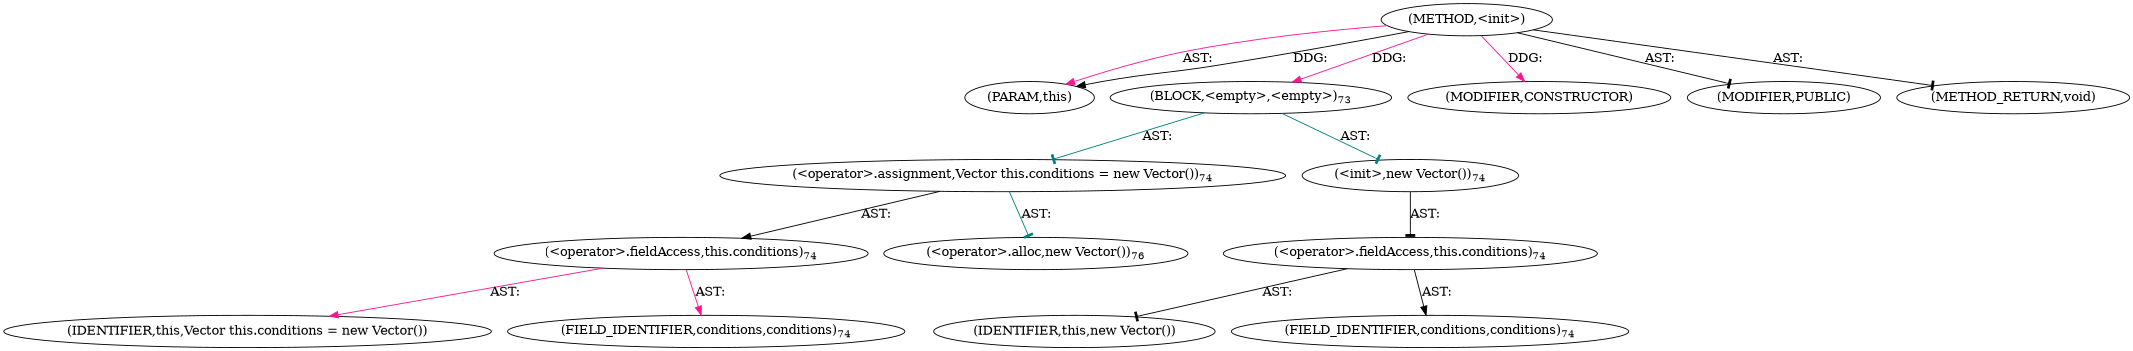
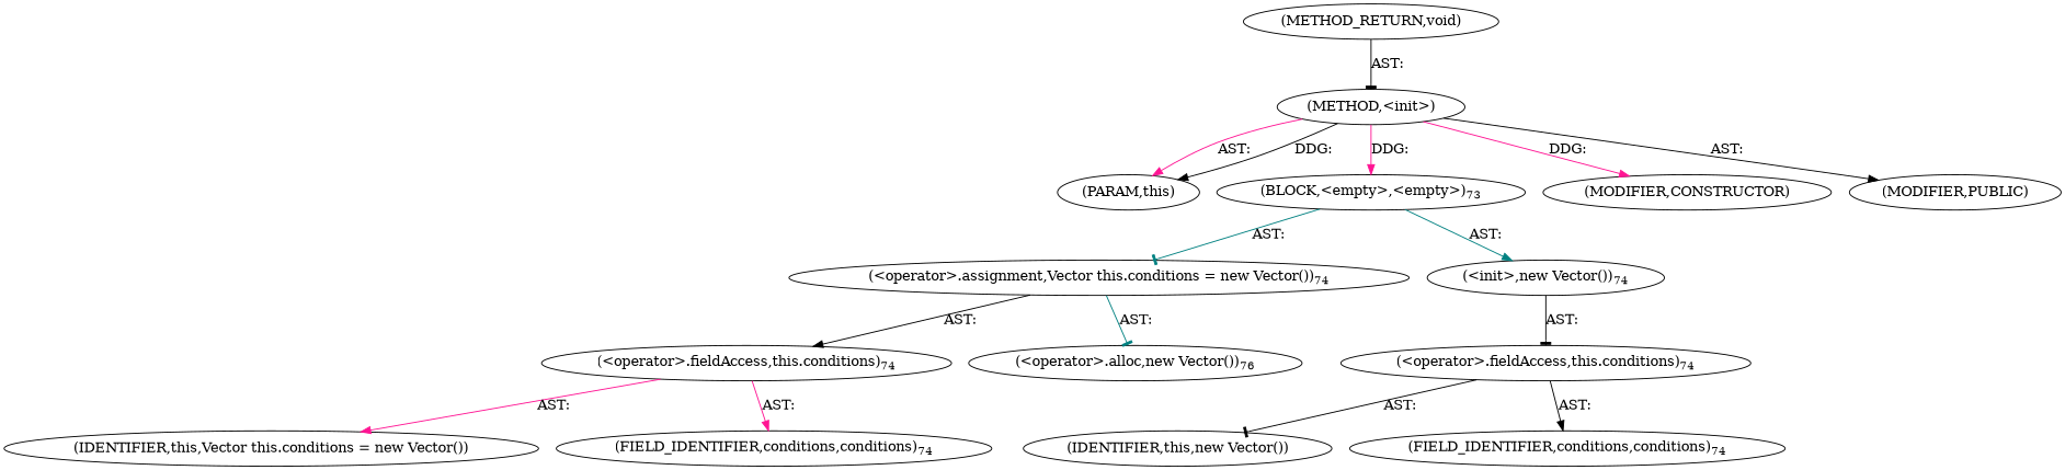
  digraph {
    edge [arrowhead=normal color=black]
    n1 [label=<(METHOD,&lt;init&gt;)>]
    n2 [label=<(PARAM,this)>]
    n3 [label=<(BLOCK,&lt;empty&gt;,&lt;empty&gt;)<SUB>73</SUB>>]
    n4 [label=<(MODIFIER,CONSTRUCTOR)>]
    n5 [label=<(MODIFIER,PUBLIC)>]
    n6 [label=<(METHOD_RETURN,void)>]
    n7 [label=<(&lt;operator&gt;.assignment,Vector this.conditions = new Vector())<SUB>74</SUB>>]
    n8 [label=<(&lt;init&gt;,new Vector())<SUB>74</SUB>>]
    n9 [label=<(&lt;operator&gt;.fieldAccess,this.conditions)<SUB>74</SUB>>]
    n10 [label=<(&lt;operator&gt;.alloc,new Vector())<SUB>76</SUB>>]
    n11 [label=<(&lt;operator&gt;.fieldAccess,this.conditions)<SUB>74</SUB>>]
    n12 [label=<(IDENTIFIER,this,Vector this.conditions = new Vector())>]
    n13 [label=<(FIELD_IDENTIFIER,conditions,conditions)<SUB>74</SUB>>]
    n14 [label=<(IDENTIFIER,this,new Vector())>]
    n15 [label=<(FIELD_IDENTIFIER,conditions,conditions)<SUB>74</SUB>>]
    n1 -> n2 [color=deeppink label="AST: "]
    n1 -> n2 [label="DDG: "]
    n1 -> n3 [color=deeppink label="DDG: "]
    n1 -> n4 [color=deeppink label="DDG: "]
-   n1 -> n5 [arrowhead=tee label="AST: "]
-   n1 -> n6 [arrowhead=tee label="AST: "]
+   n1 -> n5 [label="AST: "]
+   n6 -> n1 [arrowhead=tee label="AST: "]
    n3 -> n7 [arrowhead=tee color=teal label="AST: "]
-   n3 -> n8 [arrowhead=tee color=teal label="AST: "]
+   n3 -> n8 [color=teal label="AST: "]
    n7 -> n9 [label="AST: "]
    n7 -> n10 [arrowhead=tee color=teal label="AST: "]
    n8 -> n11 [arrowhead=tee label="AST: "]
    n9 -> n12 [color=deeppink label="AST: "]
    n9 -> n13 [color=deeppink label="AST: "]
    n11 -> n14 [arrowhead=tee label="AST: "]
    n11 -> n15 [label="AST: "]
  }
